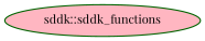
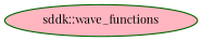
  digraph {
    rankdir=LR
    fontname="Playfair Display"
-   n1 [color=darkgreen fillcolor=lightpink fontname="Playfair Display" fontsize=10 height=0.2 label="sddk::sddk_functions" shape=ellipse style=filled width=0.4]
+   n1 [color=darkgreen fillcolor=lightpink fontname="Playfair Display" fontsize=10 height=0.2 label="sddk::wave_functions" shape=ellipse style=filled width=0.4]
  }
